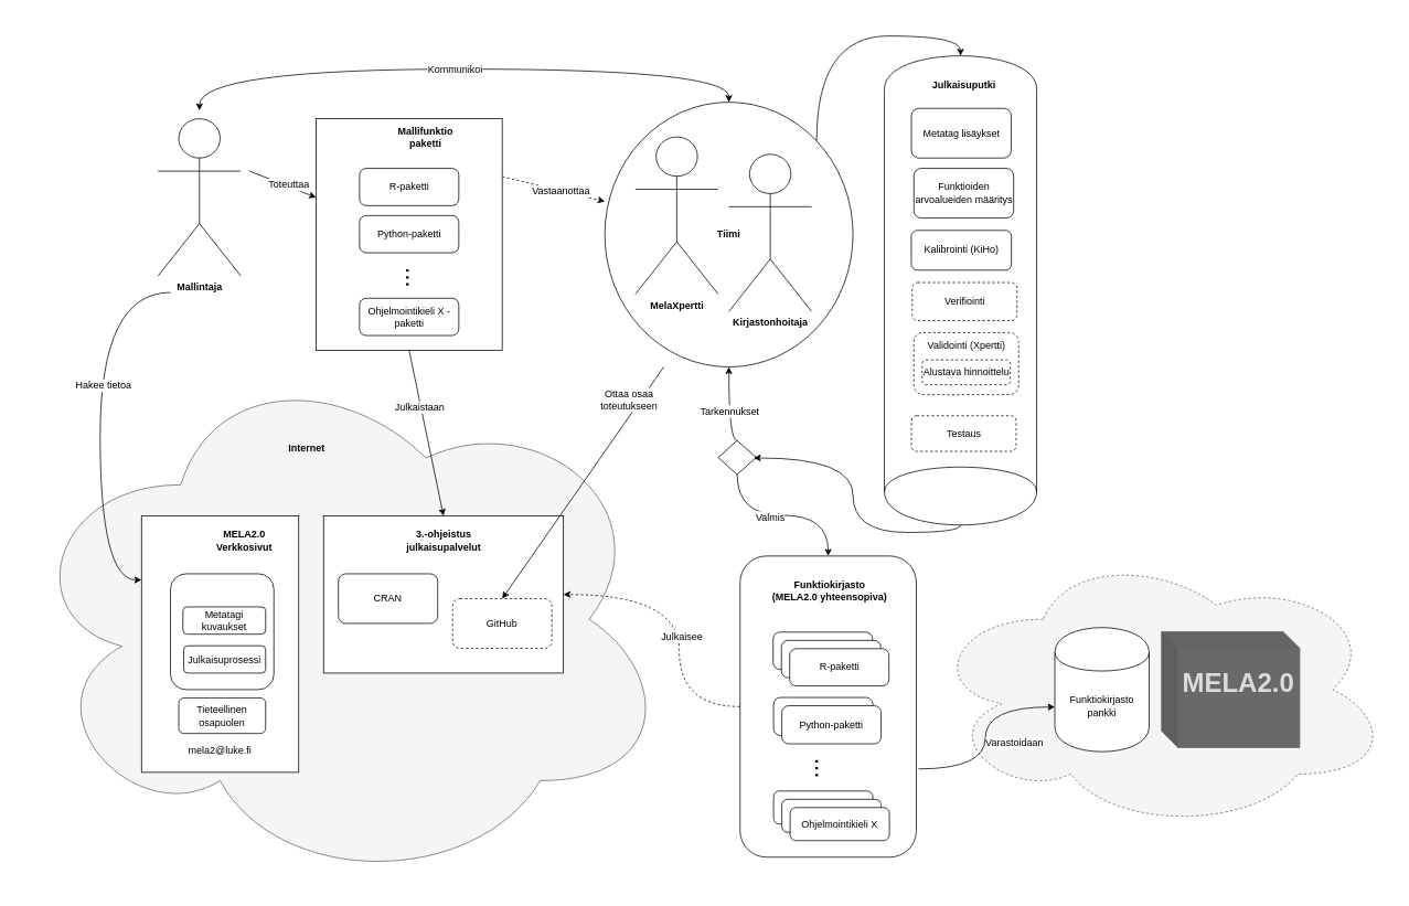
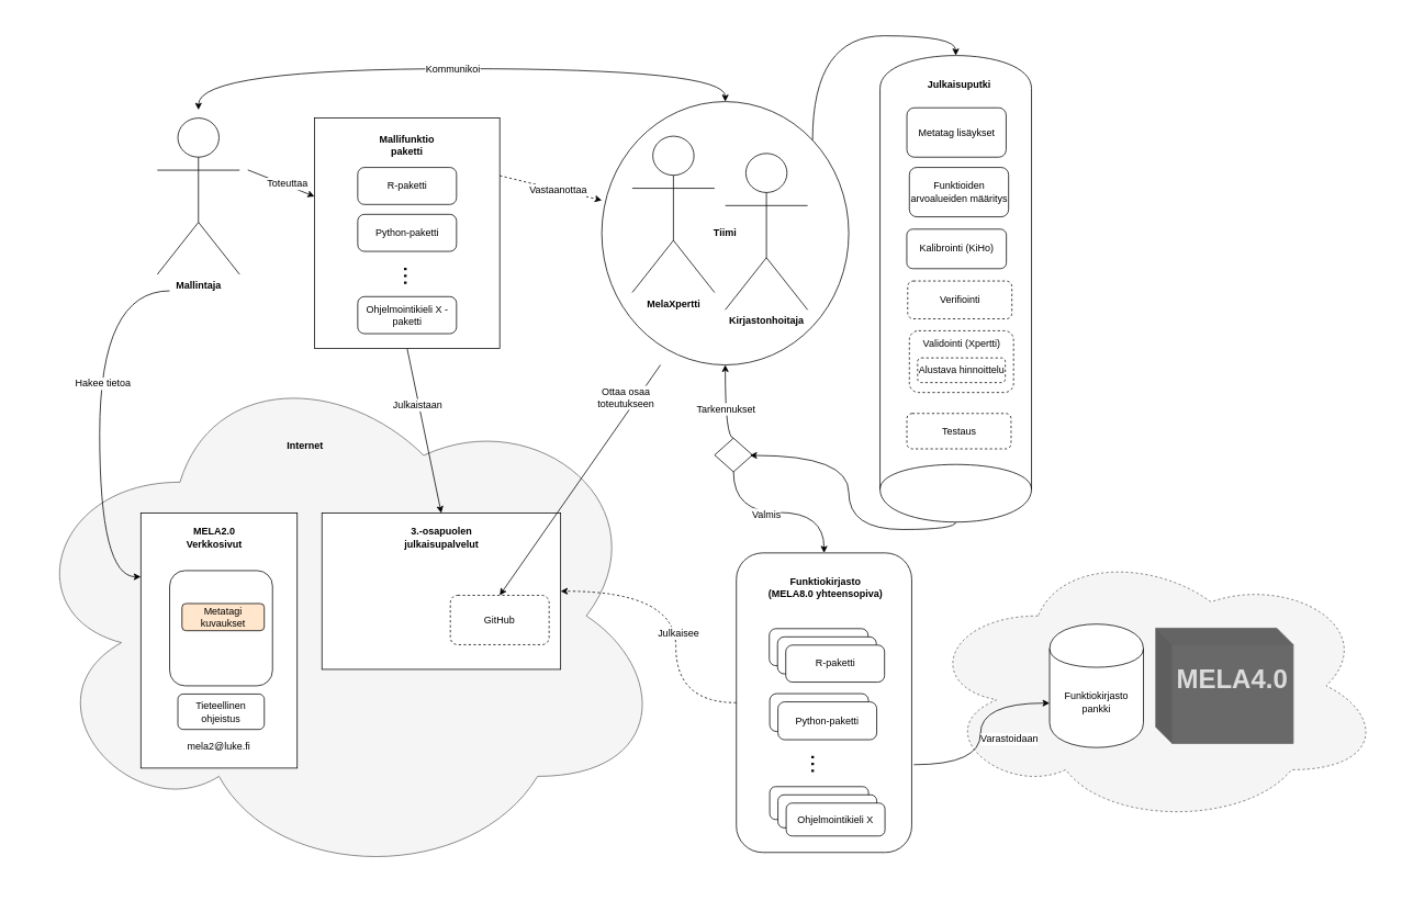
  <mxCell id="0" />
  <mxCell id="1" parent="0" />
  <mxCell id="2" value="" style="ellipse;shape=cloud;whiteSpace=wrap;html=1;glass=0;dashed=1;strokeColor=#666666;fillColor=#f5f5f5;fontColor=#333333;" parent="1" vertex="1"><mxGeometry x="1120" y="663" width="560" height="340" as="geometry" /></mxCell>
  <mxCell id="3" value="" style="ellipse;shape=cloud;whiteSpace=wrap;html=1;fillColor=#f5f5f5;strokeColor=#666666;fontColor=#333333;" parent="1" vertex="1"><mxGeometry x="20" y="423" width="790" height="650" as="geometry" /></mxCell>
  <mxCell id="4" value="" style="rounded=0;whiteSpace=wrap;html=1;" parent="1" vertex="1"><mxGeometry x="390" y="623" width="290" height="190" as="geometry" /></mxCell>
  <mxCell id="5" style="rounded=0;orthogonalLoop=1;jettySize=auto;html=1;" parent="1" target="38" edge="1"><mxGeometry relative="1" as="geometry"><mxPoint x="300" y="206" as="sourcePoint" /></mxGeometry></mxCell>
  <mxCell id="6" value="Toteuttaa" style="text;html=1;resizable=0;points=[];align=center;verticalAlign=middle;labelBackgroundColor=#ffffff;" parent="5" vertex="1" connectable="0"><mxGeometry x="0.141" y="2" relative="1" as="geometry"><mxPoint as="offset" /></mxGeometry></mxCell>
  <mxCell id="7" value="Mallintaja" style="shape=umlActor;verticalLabelPosition=bottom;labelBackgroundColor=#ffffff;verticalAlign=top;html=1;outlineConnect=0;fontSize=12;fontStyle=1" parent="1" vertex="1"><mxGeometry x="190" y="143" width="100" height="190" as="geometry" /></mxCell>
  <mxCell id="8" style="rounded=0;orthogonalLoop=1;jettySize=auto;html=1;entryX=0.5;entryY=0;entryDx=0;entryDy=0;exitX=0.277;exitY=0.947;exitDx=0;exitDy=0;exitPerimeter=0;" parent="1" source="48" target="17" edge="1"><mxGeometry relative="1" as="geometry"><mxPoint x="810" y="493" as="sourcePoint" /></mxGeometry></mxCell>
  <mxCell id="9" value="&lt;div&gt;Ottaa osaa&lt;/div&gt;&lt;div&gt;toteutukseen&lt;/div&gt;" style="text;html=1;resizable=0;points=[];align=center;verticalAlign=middle;labelBackgroundColor=#ffffff;" parent="8" vertex="1" connectable="0"><mxGeometry x="-0.091" relative="1" as="geometry"><mxPoint x="40" y="-79" as="offset" /></mxGeometry></mxCell>
  <mxCell id="10" style="edgeStyle=orthogonalEdgeStyle;rounded=0;orthogonalLoop=1;jettySize=auto;html=1;curved=1;startArrow=classic;startFill=1;" parent="1" source="48" edge="1"><mxGeometry relative="1" as="geometry"><mxPoint x="410" y="-27" as="sourcePoint" /><mxPoint x="240" y="133" as="targetPoint" /><Array as="points"><mxPoint x="880" y="83" /><mxPoint x="240" y="83" /></Array></mxGeometry></mxCell>
  <mxCell id="11" value="Kommunikoi" style="text;html=1;resizable=0;points=[];align=center;verticalAlign=middle;labelBackgroundColor=#ffffff;" parent="10" vertex="1" connectable="0"><mxGeometry x="-0.008" y="2" relative="1" as="geometry"><mxPoint x="-10" y="-2" as="offset" /></mxGeometry></mxCell>
  <mxCell id="12" value="" style="rounded=0;whiteSpace=wrap;html=1;" parent="1" vertex="1"><mxGeometry x="170" y="623" width="190" height="310" as="geometry" /></mxCell>
  <mxCell id="13" value="" style="rounded=1;whiteSpace=wrap;html=1;" parent="1" vertex="1"><mxGeometry x="205" y="693" width="125" height="140" as="geometry" /></mxCell>
- <mxCell id="14" value="MELA2.0 Verkkosivut" style="text;html=1;strokeColor=none;fillColor=none;align=center;verticalAlign=middle;whiteSpace=wrap;rounded=0;fontStyle=1" parent="1" vertex="1"><mxGeometry x="245" y="643" width="99" height="20" as="geometry" /></mxCell>
+ <mxCell id="14" value="MELA2.0 Verkkosivut" style="text;html=1;strokeColor=none;fillColor=none;align=center;verticalAlign=middle;whiteSpace=wrap;rounded=0;fontStyle=1" parent="1" vertex="1"><mxGeometry x="210" y="643" width="99" height="20" as="geometry" /></mxCell>
  <mxCell id="15" style="rounded=0;orthogonalLoop=1;jettySize=auto;html=1;edgeStyle=orthogonalEdgeStyle;curved=1;entryX=0;entryY=0.25;entryDx=0;entryDy=0;" parent="1" target="12" edge="1"><mxGeometry relative="1" as="geometry"><mxPoint x="205" y="353" as="sourcePoint" /><mxPoint x="205" y="733" as="targetPoint" /><Array as="points"><mxPoint x="120" y="353" /><mxPoint x="120" y="701" /></Array></mxGeometry></mxCell>
  <mxCell id="16" value="Hakee tietoa" style="text;html=1;resizable=0;points=[];align=center;verticalAlign=middle;labelBackgroundColor=#ffffff;" parent="15" vertex="1" connectable="0"><mxGeometry x="-0.183" y="3" relative="1" as="geometry"><mxPoint as="offset" /></mxGeometry></mxCell>
  <mxCell id="17" value="GitHub" style="rounded=1;whiteSpace=wrap;html=1;dashed=1;" parent="1" vertex="1"><mxGeometry x="546" y="723" width="120" height="60" as="geometry" /></mxCell>
- <mxCell id="18" value="CRAN" style="rounded=1;whiteSpace=wrap;html=1;" parent="1" vertex="1"><mxGeometry x="408" y="693" width="120" height="60" as="geometry" /></mxCell>
- <mxCell id="19" value="3.-ohjeistus julkaisupalvelut" style="text;html=1;strokeColor=none;fillColor=none;align=center;verticalAlign=middle;whiteSpace=wrap;rounded=0;fontStyle=1" parent="1" vertex="1"><mxGeometry x="485.5" y="643" width="99" height="20" as="geometry" /></mxCell>
+ <mxCell id="19" value="3.-osapuolen julkaisupalvelut" style="text;html=1;strokeColor=none;fillColor=none;align=center;verticalAlign=middle;whiteSpace=wrap;rounded=0;fontStyle=1" parent="1" vertex="1"><mxGeometry x="485.5" y="643" width="99" height="20" as="geometry" /></mxCell>
  <mxCell id="20" style="rounded=0;orthogonalLoop=1;jettySize=auto;html=1;exitX=0.5;exitY=1;exitDx=0;exitDy=0;entryX=0.5;entryY=0;entryDx=0;entryDy=0;" parent="1" source="38" target="4" edge="1"><mxGeometry relative="1" as="geometry" /></mxCell>
  <mxCell id="21" value="Julkaistaan" style="text;html=1;resizable=0;points=[];align=center;verticalAlign=middle;labelBackgroundColor=#ffffff;" parent="20" vertex="1" connectable="0"><mxGeometry x="-0.192" y="-3" relative="1" as="geometry"><mxPoint x="-2" y="-13" as="offset" /></mxGeometry></mxCell>
  <mxCell id="22" value="" style="group;fillColor=#ffffff;" parent="1" vertex="1" connectable="0"><mxGeometry x="893.5" y="671.5" width="213" height="364" as="geometry" /></mxCell>
  <mxCell id="23" value="" style="rounded=1;whiteSpace=wrap;html=1;fillColor=none;" parent="22" vertex="1"><mxGeometry width="213" height="364" as="geometry" /></mxCell>
- <mxCell id="24" value="&lt;div&gt;Funktiokirjasto&lt;/div&gt;&lt;div&gt;(MELA2.0 yhteensopiva)&lt;br&gt;&lt;/div&gt;" style="text;html=1;strokeColor=none;fillColor=none;align=center;verticalAlign=middle;whiteSpace=wrap;rounded=0;fontStyle=1" parent="22" vertex="1"><mxGeometry x="33.5" y="32" width="150" height="20" as="geometry" /></mxCell>
+ <mxCell id="24" value="&lt;div&gt;Funktiokirjasto&lt;/div&gt;&lt;div&gt;(MELA8.0 yhteensopiva)&lt;br&gt;&lt;/div&gt;" style="text;html=1;strokeColor=none;fillColor=none;align=center;verticalAlign=middle;whiteSpace=wrap;rounded=0;fontStyle=1" parent="22" vertex="1"><mxGeometry x="33.5" y="32" width="150" height="20" as="geometry" /></mxCell>
  <mxCell id="25" value="&lt;div&gt;Python-paketti&lt;/div&gt;" style="rounded=1;whiteSpace=wrap;html=1;arcSize=18;" parent="22" vertex="1"><mxGeometry x="40.5" y="171" width="120" height="46" as="geometry" /></mxCell>
  <mxCell id="26" value="&lt;div&gt;R-paketti&lt;/div&gt;" style="rounded=1;whiteSpace=wrap;html=1;arcSize=18;" parent="22" vertex="1"><mxGeometry x="40" y="92" width="120" height="45" as="geometry" /></mxCell>
  <mxCell id="27" value="&lt;div&gt;Kieli_X-paketti&lt;/div&gt;" style="rounded=1;whiteSpace=wrap;html=1;arcSize=18;" parent="22" vertex="1"><mxGeometry x="40.5" y="284" width="120" height="40" as="geometry" /></mxCell>
  <mxCell id="28" value="&lt;font style=&quot;font-size: 30px&quot;&gt;...&lt;/font&gt;" style="text;html=1;strokeColor=none;fillColor=none;align=center;verticalAlign=middle;whiteSpace=wrap;rounded=0;rotation=90;" parent="22" vertex="1"><mxGeometry x="83.5" y="247" width="40" height="20" as="geometry" /></mxCell>
  <mxCell id="29" value="&lt;div&gt;R-paketti&lt;/div&gt;" style="rounded=1;whiteSpace=wrap;html=1;arcSize=18;" parent="22" vertex="1"><mxGeometry x="50" y="102" width="120" height="45" as="geometry" /></mxCell>
  <mxCell id="30" value="&lt;div&gt;R-paketti&lt;/div&gt;" style="rounded=1;whiteSpace=wrap;html=1;arcSize=18;" parent="22" vertex="1"><mxGeometry x="60" y="112" width="120" height="45" as="geometry" /></mxCell>
  <mxCell id="31" value="&lt;div&gt;Kieli_X-paketti&lt;/div&gt;" style="rounded=1;whiteSpace=wrap;html=1;arcSize=18;" parent="22" vertex="1"><mxGeometry x="50.5" y="294" width="120" height="40" as="geometry" /></mxCell>
  <mxCell id="32" value="Ohjelmointikieli X" style="rounded=1;whiteSpace=wrap;html=1;arcSize=18;" parent="22" vertex="1"><mxGeometry x="60.5" y="304" width="120" height="40" as="geometry" /></mxCell>
  <mxCell id="33" value="&lt;div&gt;Python-paketti&lt;br&gt;&lt;/div&gt;" style="rounded=1;whiteSpace=wrap;html=1;arcSize=18;" parent="22" vertex="1"><mxGeometry x="50.5" y="181" width="120" height="46" as="geometry" /></mxCell>
  <mxCell id="34" style="edgeStyle=orthogonalEdgeStyle;rounded=0;orthogonalLoop=1;jettySize=auto;html=1;exitX=0;exitY=0.5;exitDx=0;exitDy=0;entryX=1;entryY=0.5;entryDx=0;entryDy=0;startArrow=none;startFill=0;dashed=1;strokeColor=#000000;curved=1;" parent="1" source="23" target="4" edge="1"><mxGeometry relative="1" as="geometry"><Array as="points"><mxPoint x="820" y="854" /><mxPoint x="820" y="718" /></Array></mxGeometry></mxCell>
  <mxCell id="35" value="Julkaisee" style="text;html=1;resizable=0;points=[];align=center;verticalAlign=middle;labelBackgroundColor=#ffffff;" parent="34" vertex="1" connectable="0"><mxGeometry x="-0.09" y="-2" relative="1" as="geometry"><mxPoint as="offset" /></mxGeometry></mxCell>
  <mxCell id="36" style="edgeStyle=none;rounded=0;orthogonalLoop=1;jettySize=auto;html=1;exitX=1;exitY=0.25;exitDx=0;exitDy=0;startArrow=none;startFill=0;strokeColor=#000000;dashed=1;entryX=0;entryY=0.375;entryDx=0;entryDy=0;entryPerimeter=0;" parent="1" source="38" target="48" edge="1"><mxGeometry relative="1" as="geometry"><mxPoint x="720" y="228" as="targetPoint" /></mxGeometry></mxCell>
  <mxCell id="37" value="Vastaanottaa" style="text;html=1;resizable=0;points=[];align=center;verticalAlign=middle;labelBackgroundColor=#ffffff;" parent="36" vertex="1" connectable="0"><mxGeometry x="0.143" relative="1" as="geometry"><mxPoint as="offset" /></mxGeometry></mxCell>
  <mxCell id="38" value="" style="rounded=0;whiteSpace=wrap;html=1;fillColor=#FFFFFF;" parent="1" vertex="1"><mxGeometry x="381" y="143" width="225" height="280" as="geometry" /></mxCell>
  <mxCell id="39" value="&lt;font style=&quot;font-size: 30px&quot;&gt;...&lt;/font&gt;" style="text;html=1;strokeColor=none;fillColor=none;align=center;verticalAlign=middle;whiteSpace=wrap;rounded=0;rotation=90;" parent="1" vertex="1"><mxGeometry x="480.205" y="325.53" width="40.909" height="19.518" as="geometry" /></mxCell>
  <mxCell id="40" value="&lt;div&gt;R-paketti&lt;/div&gt;" style="rounded=1;whiteSpace=wrap;html=1;arcSize=18;" parent="1" vertex="1"><mxGeometry x="433.5" y="203" width="120" height="45" as="geometry" /></mxCell>
  <mxCell id="41" value="&lt;div&gt;Python-paketti&lt;/div&gt;" style="rounded=1;whiteSpace=wrap;html=1;arcSize=18;" parent="1" vertex="1"><mxGeometry x="433.5" y="260" width="120" height="45" as="geometry" /></mxCell>
  <mxCell id="42" value="Ohjelmointikieli X -paketti" style="rounded=1;whiteSpace=wrap;html=1;arcSize=18;" parent="1" vertex="1"><mxGeometry x="433.5" y="360" width="120" height="45" as="geometry" /></mxCell>
- <mxCell id="43" value="Mallifunktio paketti" style="text;html=1;strokeColor=none;fillColor=none;align=center;verticalAlign=middle;whiteSpace=wrap;rounded=0;glass=1;fontStyle=1" parent="1" vertex="1"><mxGeometry x="460" y="156" width="107" height="20" as="geometry" /></mxCell>
- <mxCell id="44" value="Metatagi kuvaukset" style="rounded=1;whiteSpace=wrap;html=1;glass=0;" parent="1" vertex="1"><mxGeometry x="220" y="733" width="100" height="33" as="geometry" /></mxCell>
+ <mxCell id="43" value="Mallifunktio paketti" style="text;html=1;strokeColor=none;fillColor=none;align=center;verticalAlign=middle;whiteSpace=wrap;rounded=0;glass=1;fontStyle=1" parent="1" vertex="1"><mxGeometry x="440" y="166" width="107" height="20" as="geometry" /></mxCell>
+ <mxCell id="44" value="Metatagi kuvaukset" style="rounded=1;whiteSpace=wrap;html=1;glass=0;fillColor=#ffe6cc;" parent="1" vertex="1"><mxGeometry x="220" y="733" width="100" height="33" as="geometry" /></mxCell>
  <mxCell id="45" value="Internet" style="text;html=1;strokeColor=none;fillColor=none;align=center;verticalAlign=middle;whiteSpace=wrap;rounded=0;glass=1;fontStyle=1" parent="1" vertex="1"><mxGeometry x="350" y="532" width="40" height="20" as="geometry" /></mxCell>
- <mxCell id="46" value="Julkaisuprosessi" style="rounded=1;glass=0;whiteSpace=wrap;html=1;" parent="1" vertex="1"><mxGeometry x="221" y="780" width="99" height="33" as="geometry" /></mxCell>
  <mxCell id="47" value="" style="group;fillColor=#ffffff;" parent="1" vertex="1" connectable="0"><mxGeometry x="730" y="123" width="300" height="320" as="geometry" /></mxCell>
  <mxCell id="48" value="&lt;b&gt;Tiimi&lt;/b&gt;" style="ellipse;whiteSpace=wrap;html=1;fillColor=none;" parent="47" vertex="1"><mxGeometry width="300" height="320" as="geometry" /></mxCell>
  <mxCell id="49" value="MelaXpertti" style="shape=umlActor;verticalLabelPosition=bottom;labelBackgroundColor=#ffffff;verticalAlign=top;html=1;outlineConnect=0;fontSize=12;fontStyle=1" parent="47" vertex="1"><mxGeometry x="37" y="42" width="100" height="190" as="geometry" /></mxCell>
  <mxCell id="50" value="Kirjastonhoitaja" style="shape=umlActor;verticalLabelPosition=bottom;labelBackgroundColor=#ffffff;verticalAlign=top;html=1;outlineConnect=0;fontSize=12;fontStyle=1" parent="47" vertex="1"><mxGeometry x="150" y="63" width="100" height="190" as="geometry" /></mxCell>
- <mxCell id="51" value="Tieteellinen osapuolen" style="rounded=1;glass=0;whiteSpace=wrap;html=1;" parent="1" vertex="1"><mxGeometry x="215" y="843" width="105" height="43" as="geometry" /></mxCell>
+ <mxCell id="51" value="Tieteellinen ohjeistus" style="rounded=1;glass=0;whiteSpace=wrap;html=1;" parent="1" vertex="1"><mxGeometry x="215" y="843" width="105" height="43" as="geometry" /></mxCell>
  <mxCell id="52" value="" style="group;rotation=90;dashed=1;" parent="1" vertex="1" connectable="0"><mxGeometry x="971" y="20" width="578" height="699" as="geometry" /></mxCell>
  <mxCell id="53" value="" style="shape=cylinder;whiteSpace=wrap;html=1;boundedLbl=1;backgroundOutline=1;rotation=180;" parent="52" vertex="1"><mxGeometry x="97" y="47" width="184" height="567" as="geometry" /></mxCell>
  <mxCell id="54" value="Metatag lisäykset" style="rounded=1;whiteSpace=wrap;html=1;rotation=0;" parent="52" vertex="1"><mxGeometry x="129.615" y="110.5" width="120.574" height="60" as="geometry" /></mxCell>
  <mxCell id="55" value="Funktioiden arvoalueiden määritys" style="rounded=1;whiteSpace=wrap;html=1;rotation=0;" parent="52" vertex="1"><mxGeometry x="132.615" y="183" width="120.574" height="60" as="geometry" /></mxCell>
  <mxCell id="56" value="Testaus" style="rounded=1;whiteSpace=wrap;html=1;rotation=0;dashed=1;" parent="52" vertex="1"><mxGeometry x="129.6" y="482" width="126.603" height="43" as="geometry" /></mxCell>
  <mxCell id="57" value="&lt;div&gt;Validointi (Xpertti)&lt;/div&gt;&lt;div&gt;&lt;br&gt;&lt;/div&gt;&lt;div&gt;&lt;br&gt;&lt;/div&gt;&lt;div&gt;&lt;br&gt;&lt;/div&gt;" style="rounded=1;whiteSpace=wrap;html=1;rotation=0;dashed=1;" parent="52" vertex="1"><mxGeometry x="132.615" y="381.5" width="126.603" height="75" as="geometry" /></mxCell>
  <mxCell id="58" value="&lt;b&gt;Julkaisuputki&lt;/b&gt;" style="text;html=1;strokeColor=none;fillColor=none;align=center;verticalAlign=middle;whiteSpace=wrap;rounded=0;rotation=0;horizontal=1;" parent="52" vertex="1"><mxGeometry x="123.548" y="73" width="138.66" height="20" as="geometry" /></mxCell>
  <mxCell id="59" value="Verifiointi" style="rounded=1;whiteSpace=wrap;html=1;rotation=0;dashed=1;" parent="52" vertex="1"><mxGeometry x="130.605" y="321" width="126.603" height="46" as="geometry" /></mxCell>
  <mxCell id="60" value="Alustava hinnoittelu" style="rounded=1;whiteSpace=wrap;html=1;rotation=0;dashed=1;" parent="52" vertex="1"><mxGeometry x="142.663" y="414.5" width="106.507" height="30" as="geometry" /></mxCell>
  <mxCell id="61" value="Kalibrointi (KiHo)" style="rounded=1;whiteSpace=wrap;html=1;rotation=0;" parent="52" vertex="1"><mxGeometry x="129.5" y="258" width="121" height="48" as="geometry" /></mxCell>
  <mxCell id="62" style="edgeStyle=orthogonalEdgeStyle;curved=1;rounded=0;orthogonalLoop=1;jettySize=auto;html=1;exitX=1;exitY=0;exitDx=0;exitDy=0;entryX=0.5;entryY=1;entryDx=0;entryDy=0;" parent="1" source="48" target="53" edge="1"><mxGeometry relative="1" as="geometry"><Array as="points"><mxPoint x="986" y="43" /><mxPoint x="1160" y="43" /></Array></mxGeometry></mxCell>
  <mxCell id="63" value="Funktiokirjasto pankki" style="shape=cylinder;whiteSpace=wrap;html=1;boundedLbl=1;backgroundOutline=1;glass=0;" parent="1" vertex="1"><mxGeometry x="1274" y="758" width="114" height="150" as="geometry" /></mxCell>
  <mxCell id="64" style="edgeStyle=orthogonalEdgeStyle;curved=1;rounded=0;orthogonalLoop=1;jettySize=auto;html=1;exitX=1.012;exitY=0.707;exitDx=0;exitDy=0;exitPerimeter=0;" parent="1" source="23" target="63" edge="1"><mxGeometry relative="1" as="geometry"><Array as="points"><mxPoint x="1190" y="929" /><mxPoint x="1190" y="854" /></Array></mxGeometry></mxCell>
  <mxCell id="65" value="Varastoidaan" style="text;html=1;resizable=0;points=[];align=center;verticalAlign=middle;labelBackgroundColor=#ffffff;" parent="64" vertex="1" connectable="0"><mxGeometry x="-0.212" y="17" relative="1" as="geometry"><mxPoint x="51" y="-18.5" as="offset" /></mxGeometry></mxCell>
  <mxCell id="66" value="mela2@luke.fi" style="text;html=1;strokeColor=none;fillColor=none;align=center;verticalAlign=middle;whiteSpace=wrap;rounded=0;glass=0;" parent="1" vertex="1"><mxGeometry x="245" y="897" width="40" height="20" as="geometry" /></mxCell>
  <mxCell id="67" value="" style="shape=cube;whiteSpace=wrap;html=1;boundedLbl=1;backgroundOutline=1;darkOpacity=0.05;darkOpacity2=0.1;fontSize=12;fillColor=#696969;strokeColor=#666666;fontColor=#333333;" parent="1" vertex="1"><mxGeometry x="1403" y="763" width="167" height="140" as="geometry" /></mxCell>
- <mxCell id="68" value="MELA2.0" style="text;html=1;strokeColor=none;fillColor=none;align=center;verticalAlign=middle;whiteSpace=wrap;rounded=0;fontSize=32;fontColor=#DBDBDB;fontStyle=1" parent="1" vertex="1"><mxGeometry x="1446" y="807.5" width="100" height="35" as="geometry" /></mxCell>
+ <mxCell id="68" value="MELA4.0" style="text;html=1;strokeColor=none;fillColor=none;align=center;verticalAlign=middle;whiteSpace=wrap;rounded=0;fontSize=32;fontColor=#DBDBDB;fontStyle=1" parent="1" vertex="1"><mxGeometry x="1446" y="807.5" width="100" height="35" as="geometry" /></mxCell>
  <mxCell id="69" style="edgeStyle=orthogonalEdgeStyle;curved=1;rounded=0;orthogonalLoop=1;jettySize=auto;html=1;exitX=0.5;exitY=1;exitDx=0;exitDy=0;entryX=0.5;entryY=0;entryDx=0;entryDy=0;strokeColor=#000000;" parent="1" source="73" target="23" edge="1"><mxGeometry relative="1" as="geometry" /></mxCell>
  <mxCell id="70" value="Valmis" style="text;html=1;resizable=0;points=[];align=center;verticalAlign=middle;labelBackgroundColor=#ffffff;" parent="69" vertex="1" connectable="0"><mxGeometry x="-0.148" y="-2" relative="1" as="geometry"><mxPoint as="offset" /></mxGeometry></mxCell>
  <mxCell id="71" style="edgeStyle=orthogonalEdgeStyle;curved=1;rounded=0;orthogonalLoop=1;jettySize=auto;html=1;entryX=0.5;entryY=1;entryDx=0;entryDy=0;strokeColor=#000000;exitX=0.5;exitY=0;exitDx=0;exitDy=0;" parent="1" source="73" target="48" edge="1"><mxGeometry relative="1" as="geometry"><Array as="points"><mxPoint x="880" y="532" /></Array></mxGeometry></mxCell>
  <mxCell id="72" value="Tarkennukset" style="text;html=1;resizable=0;points=[];align=center;verticalAlign=middle;labelBackgroundColor=#ffffff;" parent="71" vertex="1" connectable="0"><mxGeometry x="-0.071" relative="1" as="geometry"><mxPoint as="offset" /></mxGeometry></mxCell>
  <mxCell id="73" value="" style="rhombus;whiteSpace=wrap;html=1;glass=0;strokeColor=#000000;fillColor=#ffffff;" parent="1" vertex="1"><mxGeometry x="867" y="532" width="46" height="41" as="geometry" /></mxCell>
  <mxCell id="74" style="edgeStyle=orthogonalEdgeStyle;curved=1;rounded=0;orthogonalLoop=1;jettySize=auto;html=1;exitX=0.5;exitY=0;exitDx=0;exitDy=0;strokeColor=#000000;" parent="1" source="53" edge="1"><mxGeometry relative="1" as="geometry"><mxPoint x="910" y="553" as="targetPoint" /><Array as="points"><mxPoint x="1160" y="643" /><mxPoint x="1030" y="643" /><mxPoint x="1030" y="553" /></Array></mxGeometry></mxCell>
